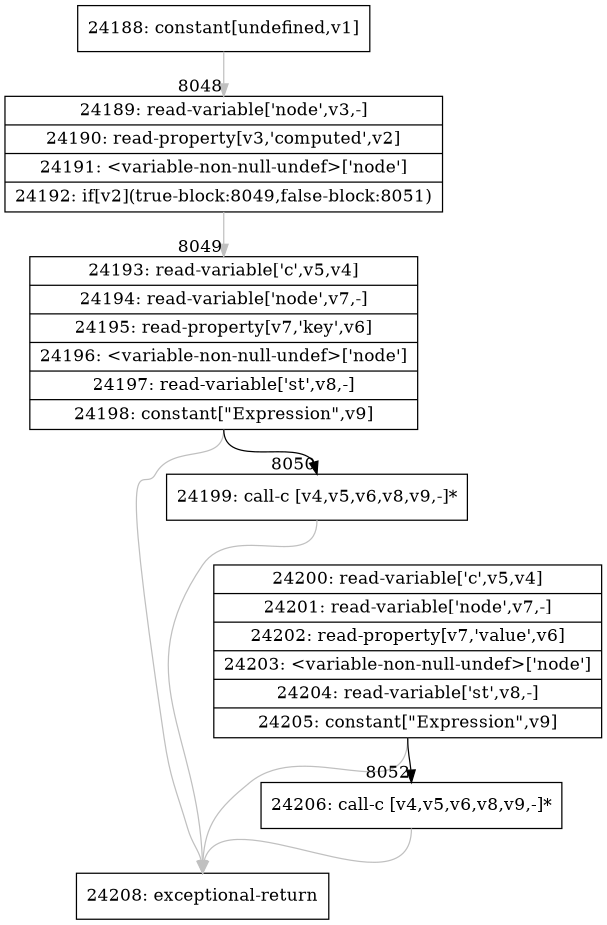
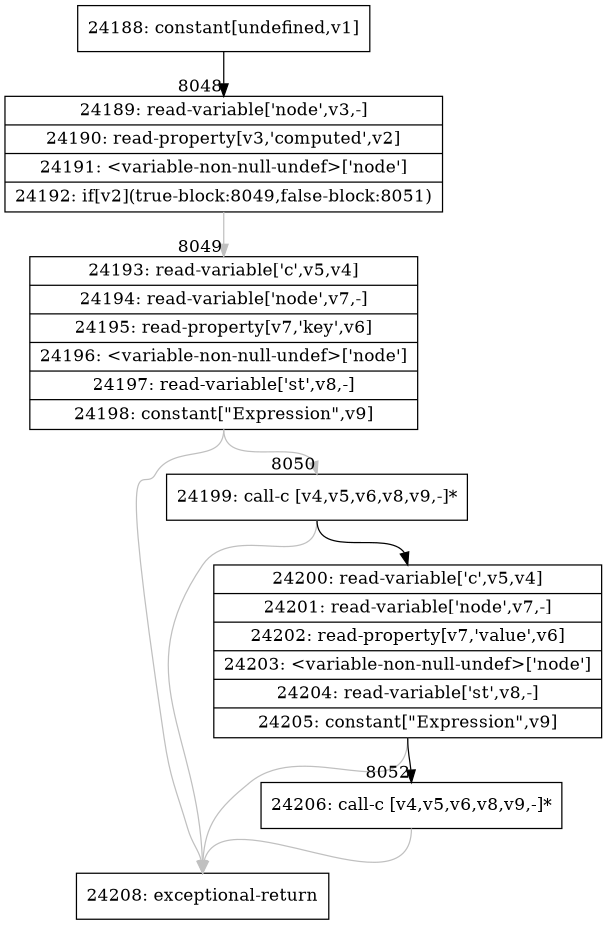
  digraph {
    rankdir=TD
    node [shape=record]
    edge [headport=n tailport=s color=gray]
    n1 [label="{24188: constant[undefined,v1]}"]
    n2 [label="{24189: read-variable['node',v3,-]|24190: read-property[v3,'computed',v2]|24191: \<variable-non-null-undef\>['node']|24192: if[v2](true-block:8049,false-block:8051)}"]
    n3 [label="{24193: read-variable['c',v5,v4]|24194: read-variable['node',v7,-]|24195: read-property[v7,'key',v6]|24196: \<variable-non-null-undef\>['node']|24197: read-variable['st',v8,-]|24198: constant[\"Expression\",v9]}"]
    n4 [label="{24208: exceptional-return}"]
    n5 [label="{24199: call-c [v4,v5,v6,v8,v9,-]*}"]
    n6 [label="{24200: read-variable['c',v5,v4]|24201: read-variable['node',v7,-]|24202: read-property[v7,'value',v6]|24203: \<variable-non-null-undef\>['node']|24204: read-variable['st',v8,-]|24205: constant[\"Expression\",v9]}"]
    n7 [label="{24206: call-c [v4,v5,v6,v8,v9,-]*}"]
-   n1 -> n2 [headlabel="      8048"]
+   n1 -> n2 [headlabel="      8048" color=""]
    n2 -> n3 [headlabel="      8049"]
    n3 -> n4
-   n3 -> n5 [headlabel="      8050" color=""]
+   n3 -> n5 [headlabel="      8050"]
    n5 -> n4
+   n5 -> n6 [color=""]
    n6 -> n4
    n6 -> n7 [headlabel="      8052" color=""]
    n7 -> n4
  }
